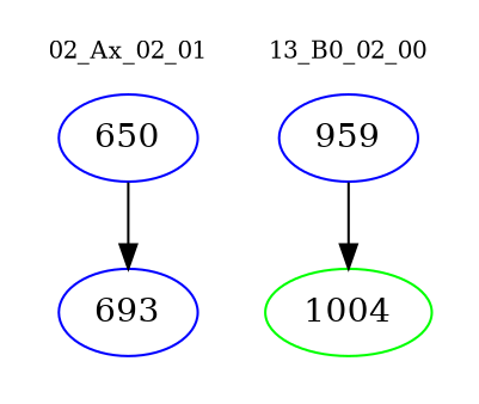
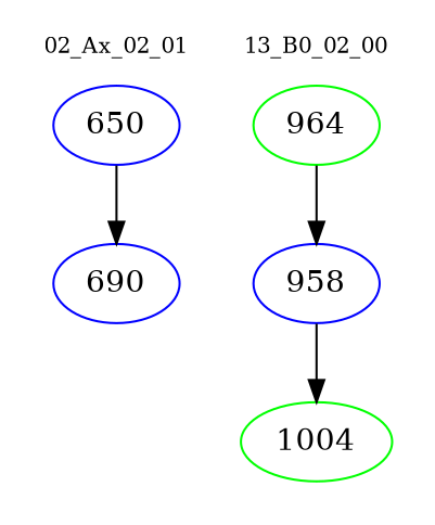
  digraph {
    node [color=blue]
    edge [color=black]
    n1 [label=650]
-   n2 [label=693]
-   n4 [label=959]
+   n2 [label=690]
+   n3 [color=green label=964]
+   n4 [label=958]
    n5 [color=green label=1004]
    subgraph cluster_1 {
      color=white
      fontsize=10
      label="02_Ax_02_01"
      n1
      n2
    }
    subgraph cluster_2 {
      color=white
      fontsize=10
      label="13_B0_02_00"
+     n3
      n4
      n5
    }
    n1 -> n2
+   n3 -> n4
    n4 -> n5
  }
